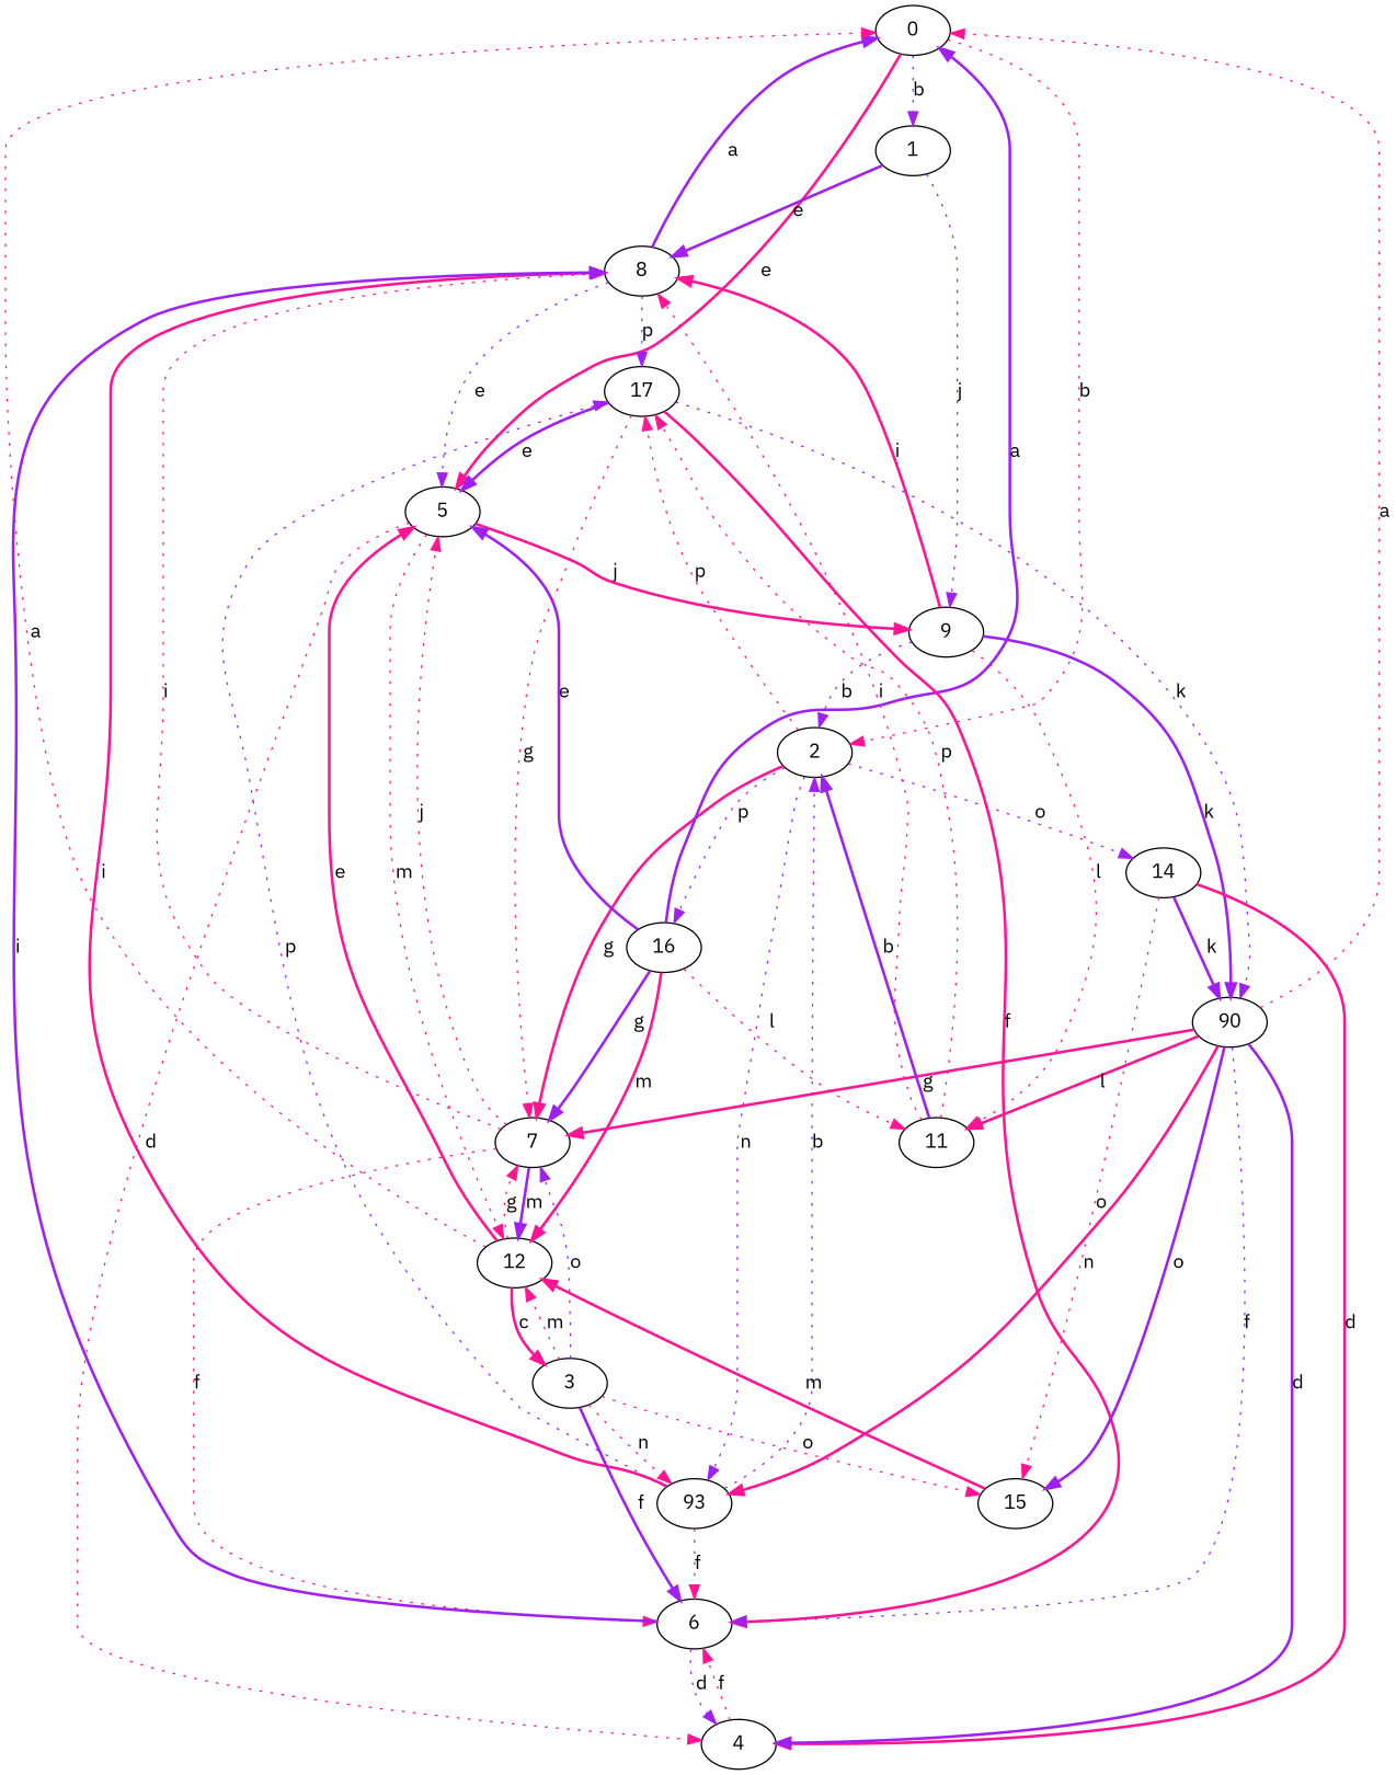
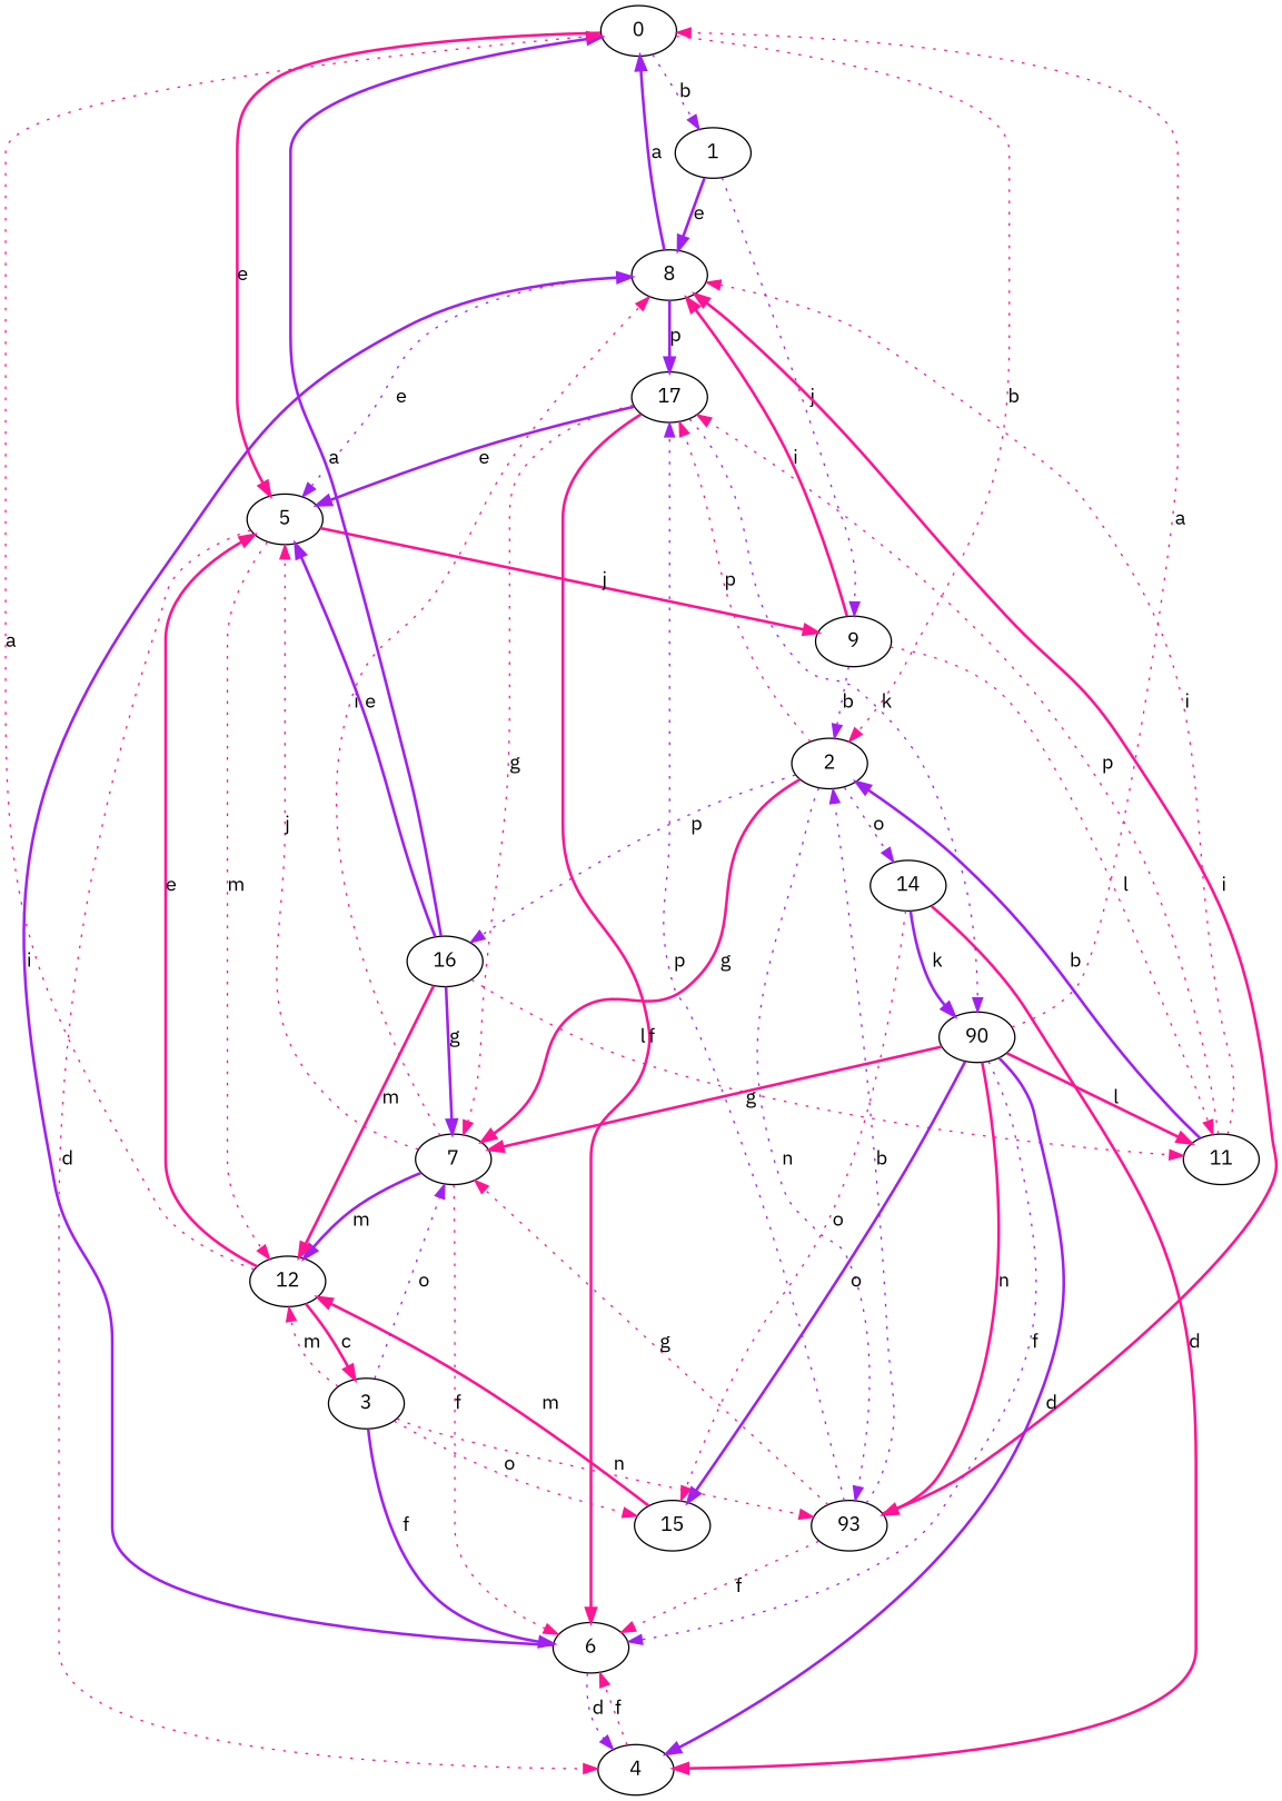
  strict digraph {
    fontname="IBM Plex Sans"
    node [fontname="IBM Plex Sans"]
    edge [color=deeppink fontname="IBM Plex Sans" style=dotted]
    0
    1
    2
    5
    8
    9
    7
    n8 [label=93]
    14
    16
    17
    12
    4
    n14 [label=90]
    11
    6
    15
    3
    0 -> 1 [color=purple label=b]
    0 -> 2 [label=b]
    0 -> 5 [label=e style=bold]
    1 -> 8 [color=purple label=e style=bold]
    1 -> 9 [color=purple label=j]
    2 -> 7 [label=g style=bold]
    2 -> n8 [color=purple label=n]
    2 -> 14 [color=purple label=o]
    2 -> 16 [color=purple label=p]
    2 -> 17 [label=p]
    5 -> 9 [label=j style=bold]
    5 -> 12 [label=m]
    5 -> 4 [label=d]
    8 -> 0 [color=purple label=a style=bold]
    8 -> 5 [color=purple label=e]
-   8 -> 17 [color=purple label=p]
+   8 -> 17 [color=purple label=p style=bold]
    9 -> 2 [color=purple label=b]
    9 -> 8 [label=i style=bold]
-   9 -> n14 [color=purple label=k style=bold]
    9 -> 11 [label=l]
    7 -> 5 [label=j]
    7 -> 8 [label=i]
    7 -> 12 [color=purple label=m style=bold]
    7 -> 6 [label=f]
    n8 -> 2 [color=purple label=b]
    n8 -> 8 [label=i style=bold]
    n8 -> 17 [color=purple label=p]
    n8 -> 6 [label=f]
    14 -> 4 [label=d style=bold]
    14 -> n14 [color=purple label=k style=bold]
    14 -> 15 [label=o]
    16 -> 0 [color=purple label=a style=bold]
    16 -> 5 [color=purple label=e style=bold]
    16 -> 7 [color=purple label=g style=bold]
    16 -> 12 [label=m style=bold]
    16 -> 11 [label=l]
    17 -> 5 [color=purple label=e style=bold]
    17 -> 7 [label=g]
    17 -> n14 [color=purple label=k]
    17 -> 6 [label=f style=bold]
    12 -> 0 [label=a]
    12 -> 5 [label=e style=bold]
-   12 -> 7 [label=g]
+   n8 -> 7 [label=g]
    12 -> 3 [label=c style=bold]
    4 -> 6 [label=f]
    n14 -> 0 [label=a]
    n14 -> 7 [label=g style=bold]
    n14 -> n8 [label=n style=bold]
    n14 -> 4 [color=purple label=d style=bold]
    n14 -> 11 [label=l style=bold]
    n14 -> 6 [color=purple label=f]
    n14 -> 15 [color=purple label=o style=bold]
    11 -> 2 [color=purple label=b style=bold]
    11 -> 8 [label=i]
    11 -> 17 [label=p]
    6 -> 8 [color=purple label=i style=bold]
    6 -> 4 [color=purple label=d]
    15 -> 12 [label=m style=bold]
    3 -> 7 [color=purple label=o]
    3 -> n8 [label=n]
    3 -> 12 [label=m]
    3 -> 6 [color=purple label=f style=bold]
    3 -> 15 [label=o]
  }
